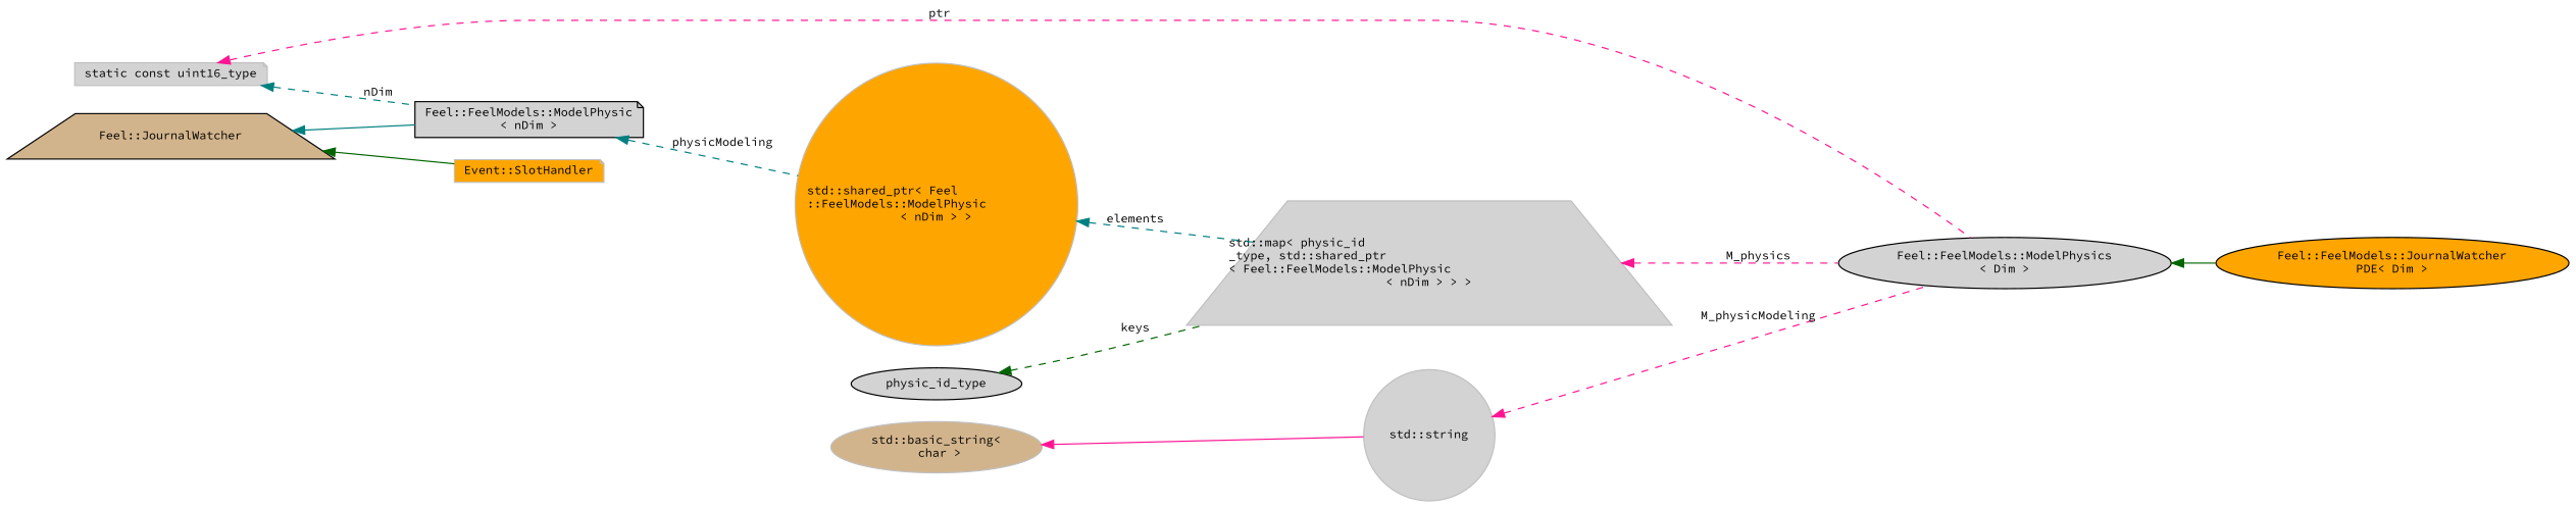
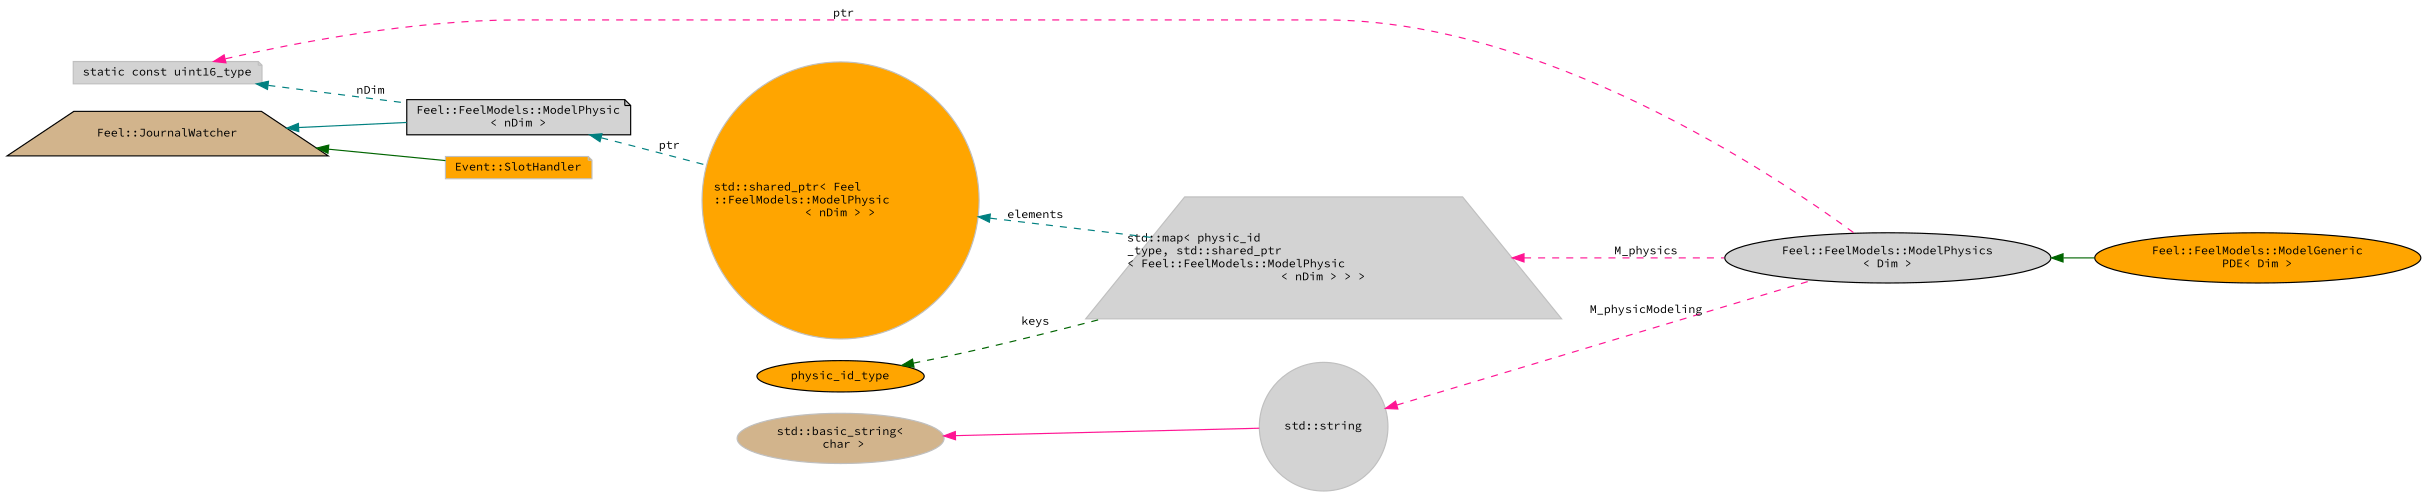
  digraph {
    fontname="Source Code Pro"
    rankdir=LR
    node [color=grey75 fillcolor=lightgrey fontname="Source Code Pro" fontsize=10 shape=ellipse style=filled]
    edge [color=deeppink dir=back fontname="Source Code Pro" fontsize=10 labelfontname=Helvetica labelfontsize=10 style=dashed]
-   n1 [color=black fillcolor=orange fontcolor=black height=0.2 label="Feel::FeelModels::JournalWatcher\lPDE\< Dim \>" width=0.4]
+   n1 [color=black fillcolor=orange fontcolor=black height=0.2 label="Feel::FeelModels::ModelGeneric\lPDE\< Dim \>" width=0.4]
    n2 [color=black height=0.2 label="Feel::FeelModels::ModelPhysics\l\< Dim \>" width=0.4]
    n3 [height=0.2 label="static const uint16_type" shape=note width=0.4]
    n4 [color=black height=0.2 label="Feel::FeelModels::ModelPhysic\l\< nDim \>" shape=note width=0.4]
    n5 [fillcolor=orange height=0.2 label="std::shared_ptr\< Feel\l::FeelModels::ModelPhysic\l\< nDim \> \>" shape=circle width=0.4]
    n6 [height=0.2 label="std::string" shape=circle width=0.4]
    n7 [fillcolor=tan height=0.2 label="std::basic_string\<\l char \>" width=0.4]
    n8 [height=0.2 label="std::map\< physic_id\l_type, std::shared_ptr\l\< Feel::FeelModels::ModelPhysic\l\< nDim \> \> \>" shape=trapezium width=0.4]
    n9 [color=black fillcolor=tan height=0.2 label="Feel::JournalWatcher" shape=trapezium width=0.4]
    n10 [fillcolor=orange height=0.2 label="Event::SlotHandler" shape=note width=0.4]
-   n11 [color=black height=0.2 label=physic_id_type width=0.4]
+   n11 [color=black fillcolor=orange height=0.2 label=physic_id_type width=0.4]
    n2 -> n1 [color=darkgreen style=solid]
    n3 -> n2 [label=" ptr"]
    n3 -> n4 [color=teal label=" nDim"]
-   n4 -> n5 [color=teal label=" physicModeling"]
+   n4 -> n5 [color=teal label=" ptr"]
    n5 -> n8 [color=teal label=" elements"]
    n6 -> n2 [label=" M_physicModeling"]
    n7 -> n6 [style=solid]
    n8 -> n2 [label=" M_physics"]
    n9 -> n4 [color=teal style=solid]
    n9 -> n10 [color=darkgreen style=solid]
    n11 -> n8 [color=darkgreen label=" keys"]
  }
